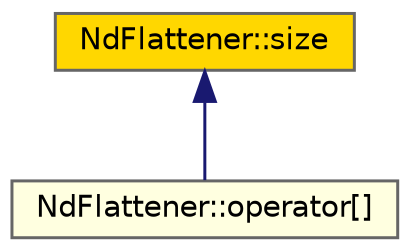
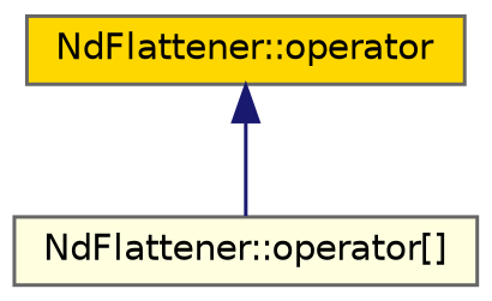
  digraph {
    rankdir=TB
    node [color=gray40 fontname=Helvetica fontsize=10 shape=record style=filled]
-   n1 [fillcolor=gold fontcolor=black height=0.2 label="NdFlattener::size" width=0.4]
+   n1 [fillcolor=gold fontcolor=black height=0.2 label="NdFlattener::operator" width=0.4]
    n2 [fillcolor=lightyellow height=0.2 label="NdFlattener::operator[]" width=0.4]
    n1 -> n2 [color=midnightblue dir=back fontname=Helvetica fontsize=10 labelfontname=Helvetica labelfontsize=10 style=solid]
  }
